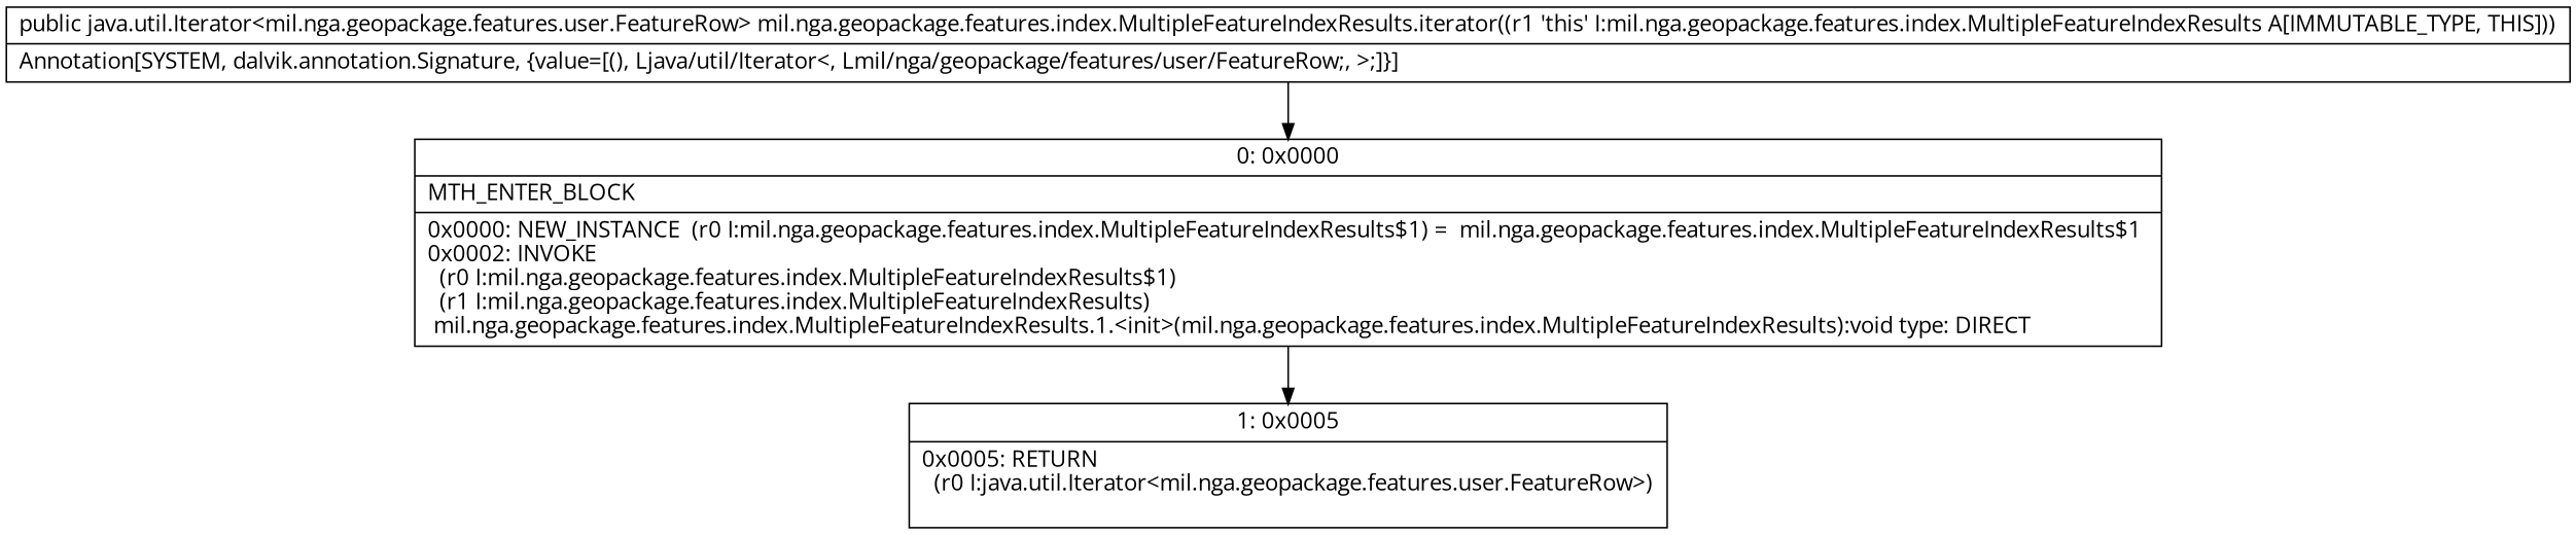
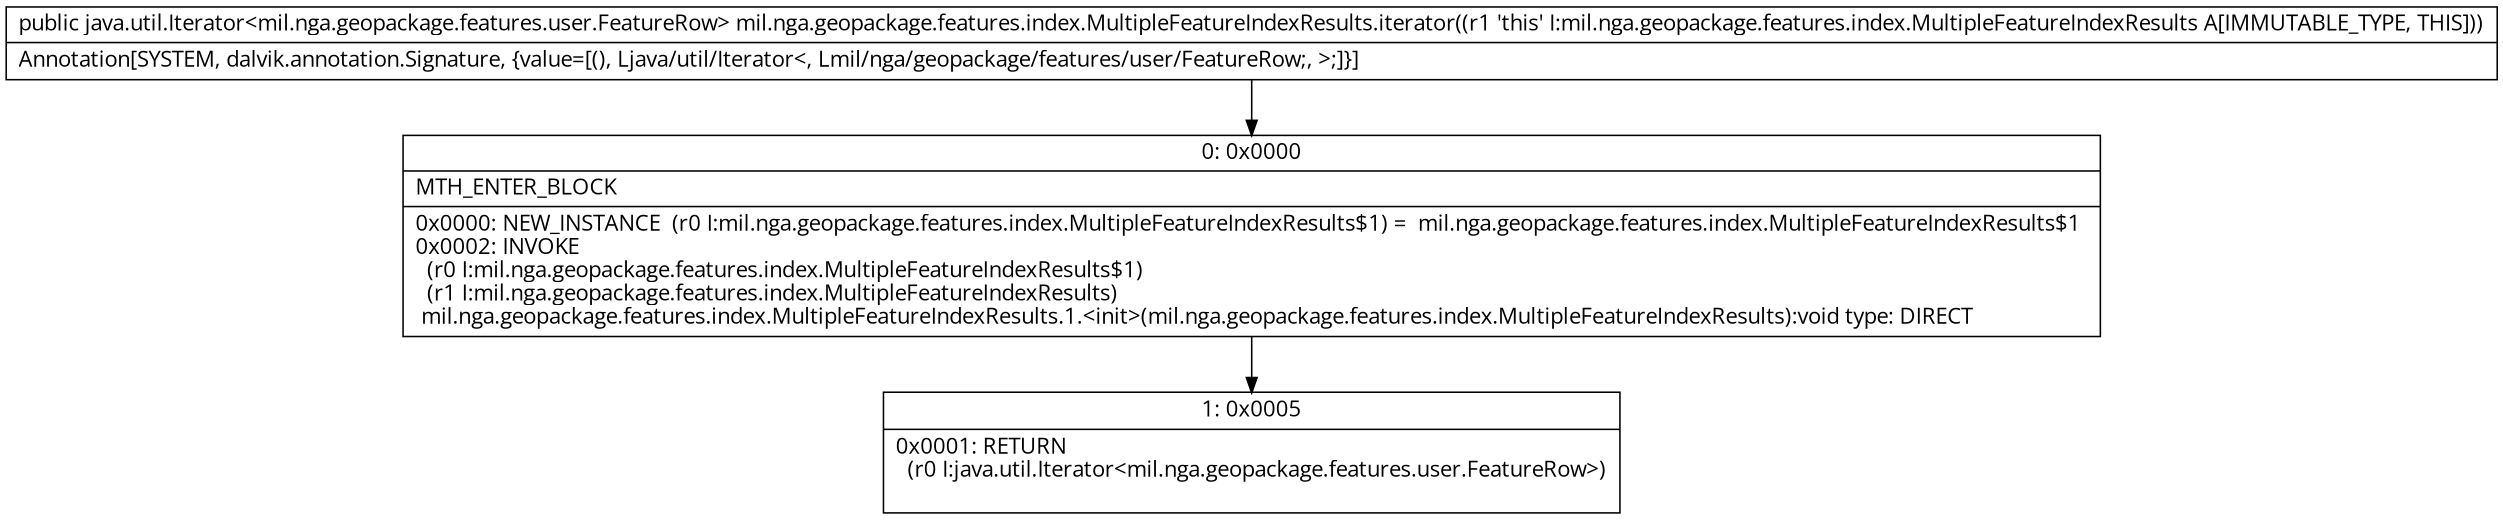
  digraph {
    fontname="Open Sans"
    node [shape=record fontname="Open Sans"]
    edge [fontname="Open Sans"]
    n1 [label="{0\:\ 0x0000|MTH_ENTER_BLOCK\l|0x0000: NEW_INSTANCE  (r0 I:mil.nga.geopackage.features.index.MultipleFeatureIndexResults$1) =  mil.nga.geopackage.features.index.MultipleFeatureIndexResults$1 \l0x0002: INVOKE  \l  (r0 I:mil.nga.geopackage.features.index.MultipleFeatureIndexResults$1)\l  (r1 I:mil.nga.geopackage.features.index.MultipleFeatureIndexResults)\l mil.nga.geopackage.features.index.MultipleFeatureIndexResults.1.\<init\>(mil.nga.geopackage.features.index.MultipleFeatureIndexResults):void type: DIRECT \l}"]
-   n2 [label="{1\:\ 0x0005|0x0005: RETURN  \l  (r0 I:java.util.Iterator\<mil.nga.geopackage.features.user.FeatureRow\>)\l \l}"]
+   n2 [label="{1\:\ 0x0005|0x0001: RETURN  \l  (r0 I:java.util.Iterator\<mil.nga.geopackage.features.user.FeatureRow\>)\l \l}"]
    n3 [label="{public java.util.Iterator\<mil.nga.geopackage.features.user.FeatureRow\> mil.nga.geopackage.features.index.MultipleFeatureIndexResults.iterator((r1 'this' I:mil.nga.geopackage.features.index.MultipleFeatureIndexResults A[IMMUTABLE_TYPE, THIS]))  | Annotation[SYSTEM, dalvik.annotation.Signature, \{value=[(), Ljava\/util\/Iterator\<, Lmil\/nga\/geopackage\/features\/user\/FeatureRow;, \>;]\}]\l}"]
    n1 -> n2
    n3 -> n1
  }
